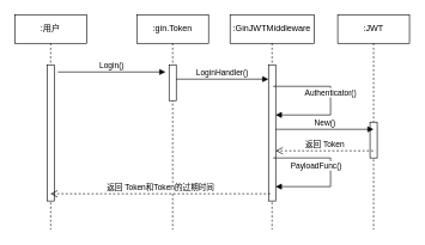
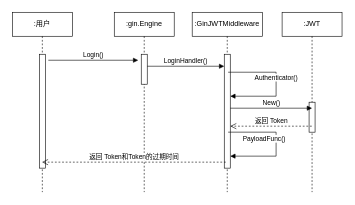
  <mxCell id="0" />
  <mxCell id="1" parent="0" />
- <mxCell id="2" value=":gin.Token" style="shape=umlLifeline;perimeter=lifelinePerimeter;whiteSpace=wrap;html=1;container=0;dropTarget=0;collapsible=0;recursiveResize=0;outlineConnect=0;portConstraint=eastwest;newEdgeStyle={&quot;edgeStyle&quot;:&quot;elbowEdgeStyle&quot;,&quot;elbow&quot;:&quot;vertical&quot;,&quot;curved&quot;:0,&quot;rounded&quot;:0};" parent="1" vertex="1"><mxGeometry x="190" y="20" width="100" height="300" as="geometry" /></mxCell>
+ <mxCell id="2" value=":gin.Engine" style="shape=umlLifeline;perimeter=lifelinePerimeter;whiteSpace=wrap;html=1;container=0;dropTarget=0;collapsible=0;recursiveResize=0;outlineConnect=0;portConstraint=eastwest;newEdgeStyle={&quot;edgeStyle&quot;:&quot;elbowEdgeStyle&quot;,&quot;elbow&quot;:&quot;vertical&quot;,&quot;curved&quot;:0,&quot;rounded&quot;:0};" parent="1" vertex="1"><mxGeometry x="190" y="20" width="100" height="300" as="geometry" /></mxCell>
  <mxCell id="3" value="" style="html=1;points=[];perimeter=orthogonalPerimeter;outlineConnect=0;targetShapes=umlLifeline;portConstraint=eastwest;newEdgeStyle={&quot;edgeStyle&quot;:&quot;elbowEdgeStyle&quot;,&quot;elbow&quot;:&quot;vertical&quot;,&quot;curved&quot;:0,&quot;rounded&quot;:0};" parent="2" vertex="1"><mxGeometry x="45" y="70" width="10" height="50" as="geometry" /></mxCell>
  <mxCell id="4" value=":GinJWTMiddleware" style="shape=umlLifeline;perimeter=lifelinePerimeter;whiteSpace=wrap;html=1;container=0;dropTarget=0;collapsible=0;recursiveResize=0;outlineConnect=0;portConstraint=eastwest;newEdgeStyle={&quot;edgeStyle&quot;:&quot;elbowEdgeStyle&quot;,&quot;elbow&quot;:&quot;vertical&quot;,&quot;curved&quot;:0,&quot;rounded&quot;:0};" parent="1" vertex="1"><mxGeometry x="320" y="20" width="117" height="300" as="geometry" /></mxCell>
  <mxCell id="5" value="" style="html=1;points=[];perimeter=orthogonalPerimeter;outlineConnect=0;targetShapes=umlLifeline;portConstraint=eastwest;newEdgeStyle={&quot;edgeStyle&quot;:&quot;elbowEdgeStyle&quot;,&quot;elbow&quot;:&quot;vertical&quot;,&quot;curved&quot;:0,&quot;rounded&quot;:0};" vertex="1" parent="4"><mxGeometry x="53.5" y="70" width="10" height="190" as="geometry" /></mxCell>
  <mxCell id="6" value=":用户" style="shape=umlLifeline;perimeter=lifelinePerimeter;whiteSpace=wrap;html=1;container=1;dropTarget=0;collapsible=0;recursiveResize=0;outlineConnect=0;portConstraint=eastwest;newEdgeStyle={&quot;edgeStyle&quot;:&quot;elbowEdgeStyle&quot;,&quot;elbow&quot;:&quot;vertical&quot;,&quot;curved&quot;:0,&quot;rounded&quot;:0};" vertex="1" parent="1"><mxGeometry x="20" y="20" width="100" height="300" as="geometry" /></mxCell>
  <mxCell id="7" value="" style="html=1;points=[];perimeter=orthogonalPerimeter;outlineConnect=0;targetShapes=umlLifeline;portConstraint=eastwest;newEdgeStyle={&quot;edgeStyle&quot;:&quot;elbowEdgeStyle&quot;,&quot;elbow&quot;:&quot;vertical&quot;,&quot;curved&quot;:0,&quot;rounded&quot;:0};" vertex="1" parent="6"><mxGeometry x="45" y="70" width="10" height="190" as="geometry" /></mxCell>
  <mxCell id="8" value="Login()" style="html=1;verticalAlign=bottom;endArrow=block;edgeStyle=elbowEdgeStyle;elbow=vertical;curved=0;rounded=0;" edge="1" parent="1"><mxGeometry relative="1" as="geometry"><mxPoint x="80" y="100" as="sourcePoint" /><Array as="points"><mxPoint x="168" y="100" /></Array><mxPoint x="230" y="100" as="targetPoint" /><mxPoint as="offset" /></mxGeometry></mxCell>
  <mxCell id="9" value=":JWT" style="shape=umlLifeline;perimeter=lifelinePerimeter;whiteSpace=wrap;html=1;container=1;dropTarget=0;collapsible=0;recursiveResize=0;outlineConnect=0;portConstraint=eastwest;newEdgeStyle={&quot;edgeStyle&quot;:&quot;elbowEdgeStyle&quot;,&quot;elbow&quot;:&quot;vertical&quot;,&quot;curved&quot;:0,&quot;rounded&quot;:0};" vertex="1" parent="1"><mxGeometry x="470" y="20" width="100" height="300" as="geometry" /></mxCell>
  <mxCell id="10" value="" style="html=1;points=[];perimeter=orthogonalPerimeter;outlineConnect=0;targetShapes=umlLifeline;portConstraint=eastwest;newEdgeStyle={&quot;edgeStyle&quot;:&quot;elbowEdgeStyle&quot;,&quot;elbow&quot;:&quot;vertical&quot;,&quot;curved&quot;:0,&quot;rounded&quot;:0};" vertex="1" parent="9"><mxGeometry x="45" y="150" width="10" height="50" as="geometry" /></mxCell>
  <mxCell id="11" value="LoginHandler()" style="html=1;verticalAlign=bottom;endArrow=block;edgeStyle=elbowEdgeStyle;elbow=vertical;curved=0;rounded=0;" edge="1" parent="1" source="3" target="5"><mxGeometry relative="1" as="geometry"><mxPoint x="250" y="110" as="sourcePoint" /><Array as="points"><mxPoint x="338" y="110" /></Array><mxPoint x="370" y="110" as="targetPoint" /><mxPoint as="offset" /></mxGeometry></mxCell>
  <mxCell id="12" value="Authenticator()" style="html=1;verticalAlign=bottom;endArrow=block;edgeStyle=elbowEdgeStyle;rounded=0;" edge="1" parent="1" target="5"><mxGeometry relative="1" as="geometry"><mxPoint x="380" y="120" as="sourcePoint" /><Array as="points"><mxPoint x="460" y="160" /></Array><mxPoint x="390" y="160" as="targetPoint" /><mxPoint as="offset" /></mxGeometry></mxCell>
  <mxCell id="13" value="New()" style="html=1;verticalAlign=bottom;endArrow=block;edgeStyle=elbowEdgeStyle;elbow=horizontal;curved=0;rounded=0;" edge="1" parent="1" source="5"><mxGeometry relative="1" as="geometry"><mxPoint x="390" y="180" as="sourcePoint" /><Array as="points"><mxPoint x="468" y="180" /></Array><mxPoint x="520" y="180" as="targetPoint" /><mxPoint as="offset" /></mxGeometry></mxCell>
  <mxCell id="14" value="返回 Token" style="html=1;verticalAlign=bottom;endArrow=open;dashed=1;endSize=8;edgeStyle=elbowEdgeStyle;elbow=vertical;curved=0;rounded=0;" edge="1" parent="1" source="9" target="5"><mxGeometry relative="1" as="geometry"><mxPoint x="460" y="200" as="sourcePoint" /><mxPoint x="380" y="200" as="targetPoint" /><Array as="points"><mxPoint x="420" y="210" /></Array><mxPoint as="offset" /></mxGeometry></mxCell>
  <mxCell id="15" value="PayloadFunc()" style="html=1;verticalAlign=bottom;endArrow=block;edgeStyle=elbowEdgeStyle;rounded=0;" edge="1" parent="1" target="5"><mxGeometry x="0.425" y="-20" relative="1" as="geometry"><mxPoint x="380" y="220" as="sourcePoint" /><Array as="points"><mxPoint x="460" y="260" /></Array><mxPoint x="384" y="260" as="targetPoint" /><mxPoint as="offset" /></mxGeometry></mxCell>
  <mxCell id="16" value="返回 Token和Token的过期时间" style="html=1;verticalAlign=bottom;endArrow=open;dashed=1;endSize=8;edgeStyle=elbowEdgeStyle;elbow=vertical;curved=0;rounded=0;" edge="1" parent="1" target="6"><mxGeometry x="-0.002" relative="1" as="geometry"><mxPoint x="376" y="270" as="sourcePoint" /><mxPoint x="240" y="270" as="targetPoint" /><Array as="points"><mxPoint x="276" y="270" /></Array><mxPoint as="offset" /></mxGeometry></mxCell>
